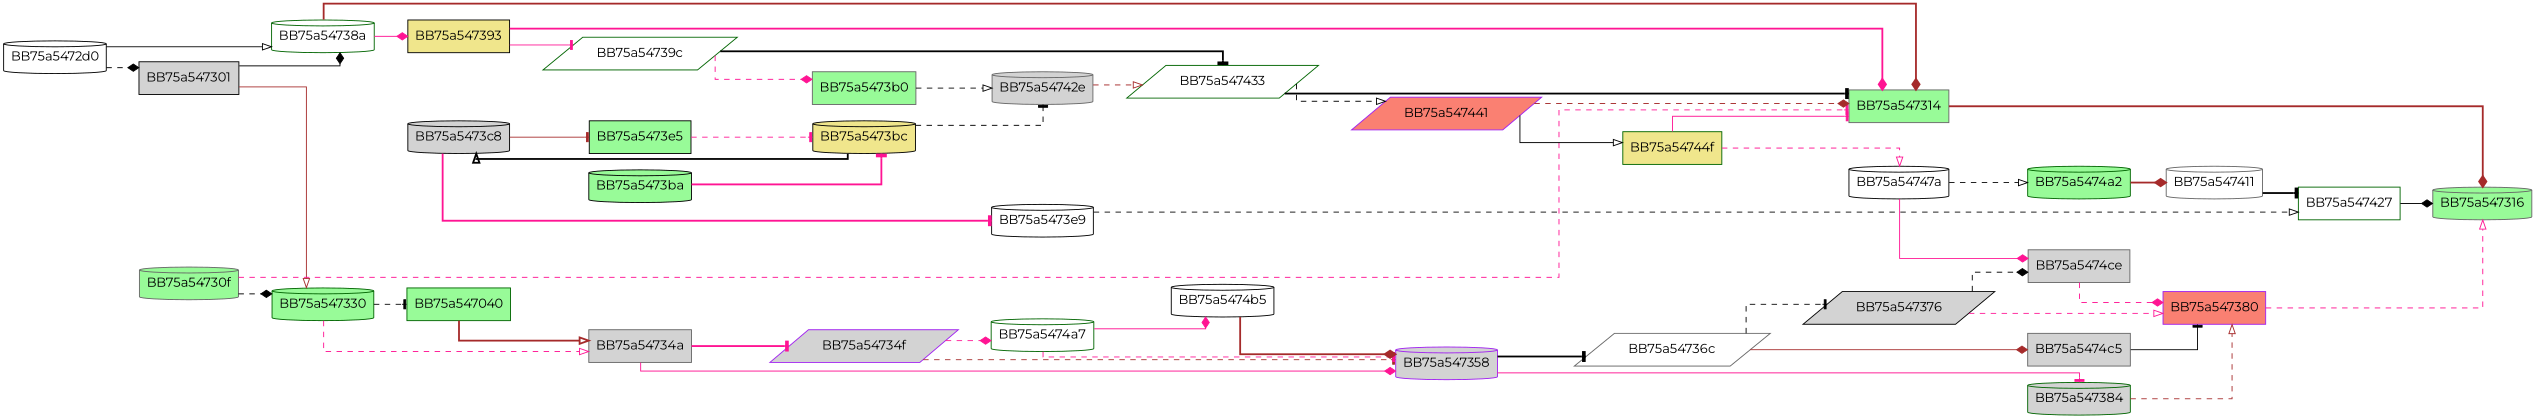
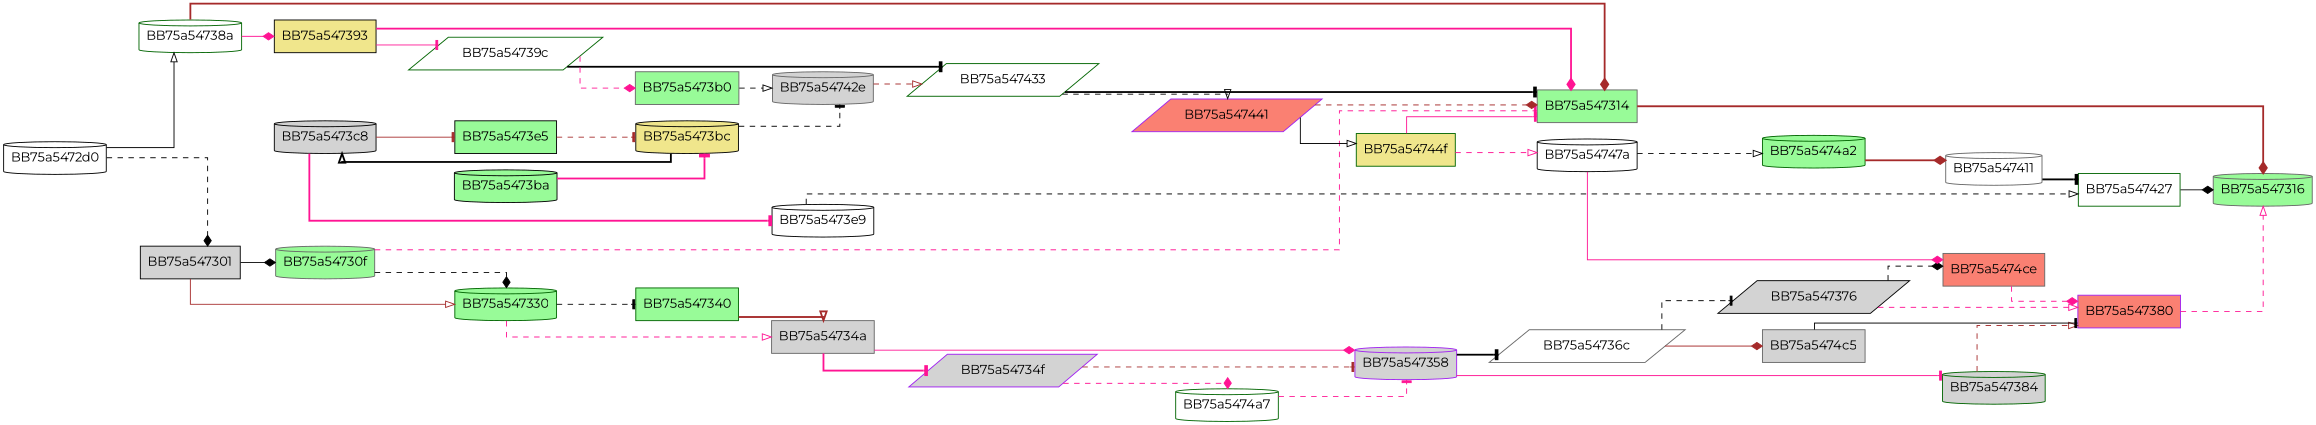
  digraph {
    fontname=Montserrat
    rankdir=LR
    splines=ortho
    node [color=black fillcolor=white fontname=Montserrat shape=cylinder style=filled]
    edge [arrowhead=diamond color=deeppink fontname=Montserrat style=dashed]
    BB75a54738a [color=darkgreen]
    BB75a5472d0
    BB75a547301 [fillcolor=lightgrey shape=box]
    BB75a547314 [color=gray40 fillcolor=palegreen shape=box]
    BB75a547393 [fillcolor=khaki shape=box]
    BB75a547330 [color=darkgreen fillcolor=palegreen]
    BB75a54730f [color=gray40 fillcolor=palegreen]
    BB75a547316 [color=gray40 fillcolor=palegreen]
    BB75a54739c [color=darkgreen shape=parallelogram]
    BB75a54734a [color=gray40 fillcolor=lightgrey shape=box]
-   BB75a547340 [color=darkgreen fillcolor=palegreen shape=box label=BB75a547040]
+   BB75a547340 [color=darkgreen fillcolor=palegreen shape=box]
    BB75a547358 [color=purple fillcolor=lightgrey]
    BB75a54734f [color=purple fillcolor=lightgrey shape=parallelogram]
    BB75a547384 [color=darkgreen fillcolor=lightgrey]
    BB75a54736c [color=gray40 shape=parallelogram]
    BB75a5474a7 [color=darkgreen]
    BB75a547380 [color=purple fillcolor=salmon shape=box]
    BB75a5474c5 [color=gray40 fillcolor=lightgrey shape=box]
    BB75a547376 [fillcolor=lightgrey shape=parallelogram]
-   BB75a5474b5
-   BB75a5474ce [color=gray40 fillcolor=lightgrey shape=box]
+   BB75a5474ce [color=gray40 fillcolor=salmon shape=box]
    BB75a547433 [color=darkgreen shape=parallelogram]
    BB75a5473b0 [color=gray40 fillcolor=palegreen shape=box]
    BB75a547441 [color=purple fillcolor=salmon shape=parallelogram]
    BB75a54742e [color=gray40 fillcolor=lightgrey]
    BB75a54744f [color=darkgreen fillcolor=khaki shape=box]
    BB75a5473ba [fillcolor=palegreen]
    BB75a5473bc [fillcolor=khaki]
    BB75a5473c8 [fillcolor=lightgrey]
    BB75a5473e9
    BB75a5473e5 [fillcolor=palegreen shape=box]
    BB75a547427 [color=darkgreen shape=box]
    BB75a547411 [color=gray40]
    BB75a54747a
    BB75a5474a2 [color=darkgreen fillcolor=palegreen]
    BB75a54738a -> BB75a547314 [color=brown style=bold]
    BB75a54738a -> BB75a547393 [style=solid]
    BB75a5472d0 -> BB75a54738a [arrowhead=onormal color=black style=solid]
    BB75a5472d0 -> BB75a547301 [color=black]
    BB75a547301 -> BB75a547330 [arrowhead=onormal color=brown style=solid]
-   BB75a547301 -> BB75a54738a [color=black style=solid]
+   BB75a547301 -> BB75a54730f [color=black style=solid]
    BB75a547314 -> BB75a547316 [color=brown style=bold]
    BB75a547393 -> BB75a547314 [style=bold]
    BB75a547393 -> BB75a54739c [arrowhead=tee style=solid]
    BB75a547330 -> BB75a54734a [arrowhead=onormal]
    BB75a547330 -> BB75a547340 [arrowhead=tee color=black]
    BB75a54730f -> BB75a547314 [arrowhead=tee]
    BB75a54730f -> BB75a547330 [color=black]
    BB75a54739c -> BB75a547433 [arrowhead=tee color=black style=bold]
    BB75a54739c -> BB75a5473b0
    BB75a54734a -> BB75a547358 [style=solid]
    BB75a54734a -> BB75a54734f [arrowhead=tee style=bold]
    BB75a547340 -> BB75a54734a [arrowhead=onormal color=brown style=bold]
    BB75a547358 -> BB75a547384 [arrowhead=tee style=solid]
    BB75a547358 -> BB75a54736c [arrowhead=tee color=black style=bold]
    BB75a54734f -> BB75a547358 [arrowhead=tee color=brown]
    BB75a54734f -> BB75a5474a7
    BB75a547384 -> BB75a547380 [arrowhead=onormal color=brown]
    BB75a54736c -> BB75a5474c5 [color=brown style=solid]
    BB75a54736c -> BB75a547376 [arrowhead=tee color=black]
    BB75a5474a7 -> BB75a547358 [arrowhead=tee]
-   BB75a5474a7 -> BB75a5474b5 [style=solid]
    BB75a547380 -> BB75a547316 [arrowhead=onormal]
    BB75a5474c5 -> BB75a547380 [arrowhead=tee color=black style=solid]
    BB75a547376 -> BB75a547380 [arrowhead=onormal]
    BB75a547376 -> BB75a5474ce [color=black]
-   BB75a5474b5 -> BB75a547358 [color=brown style=bold]
    BB75a5474ce -> BB75a547380
    BB75a547433 -> BB75a547314 [arrowhead=tee color=black style=bold]
    BB75a547433 -> BB75a547441 [arrowhead=onormal color=black]
    BB75a5473b0 -> BB75a54742e [arrowhead=onormal color=black]
    BB75a547441 -> BB75a547314 [color=brown]
    BB75a547441 -> BB75a54744f [arrowhead=onormal color=black style=solid]
    BB75a54742e -> BB75a547433 [arrowhead=onormal color=brown]
    BB75a54744f -> BB75a547314 [arrowhead=tee style=solid]
    BB75a54744f -> BB75a54747a [arrowhead=onormal]
    BB75a5473ba -> BB75a5473bc [arrowhead=tee style=bold]
    BB75a5473bc -> BB75a54742e [arrowhead=tee color=black]
    BB75a5473bc -> BB75a5473c8 [arrowhead=onormal color=black style=bold]
    BB75a5473c8 -> BB75a5473e9 [arrowhead=tee style=bold]
    BB75a5473c8 -> BB75a5473e5 [arrowhead=tee color=brown style=solid]
    BB75a5473e9 -> BB75a547427 [arrowhead=onormal color=black]
-   BB75a5473e5 -> BB75a5473bc [arrowhead=tee]
+   BB75a5473e5 -> BB75a5473bc [arrowhead=tee color=brown]
    BB75a547427 -> BB75a547316 [color=black style=solid]
    BB75a547411 -> BB75a547427 [arrowhead=tee color=black style=bold]
    BB75a54747a -> BB75a5474ce [style=solid]
    BB75a54747a -> BB75a5474a2 [arrowhead=onormal color=black]
    BB75a5474a2 -> BB75a547411 [color=brown style=bold]
  }
